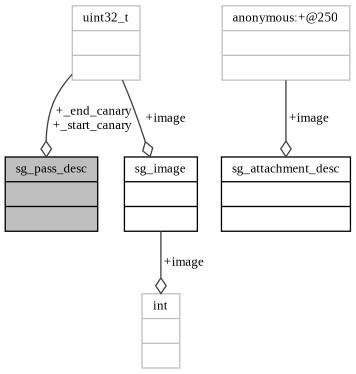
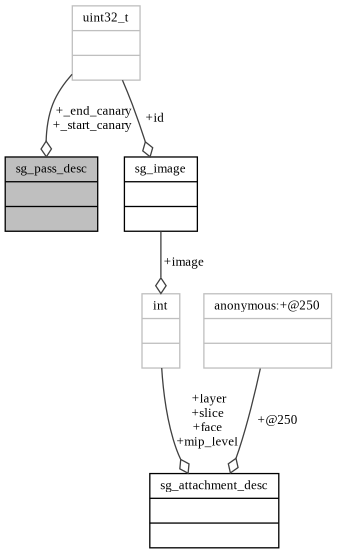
  digraph {
    fontname="Liberation Serif"
    node [color=black fontname="Liberation Serif" fontsize=10 shape=record]
    edge [arrowhead=odiamond color=grey25 fontname="Liberation Serif" fontsize=10 labelfontname=Helvetica labelfontsize=10 style=solid]
    n1 [fillcolor=grey75 fontcolor=black height=0.2 label="{sg_pass_desc\n||}" style=filled width=0.4]
    n2 [color=grey75 height=0.2 label="{uint32_t\n||}" width=0.4]
    n3 [height=0.2 label="{sg_image\n||}" width=0.4]
    n4 [color=grey75 height=0.2 label="{int\n||}" width=0.4]
    n5 [height=0.2 label="{sg_attachment_desc\n||}" width=0.4]
    n6 [color=grey75 height=0.2 label="{anonymous:+@250\n||}" width=0.4]
    n2 -> n1 [label=" +_end_canary\n+_start_canary"]
-   n2 -> n3 [label=" +image"]
+   n2 -> n3 [label=" +id"]
    n3 -> n4 [label=" +image"]
-   n6 -> n5 [label=" +image"]
+   n4 -> n5 [label=" +layer\n+slice\n+face\n+mip_level"]
+   n6 -> n5 [label=" +@250"]
  }
